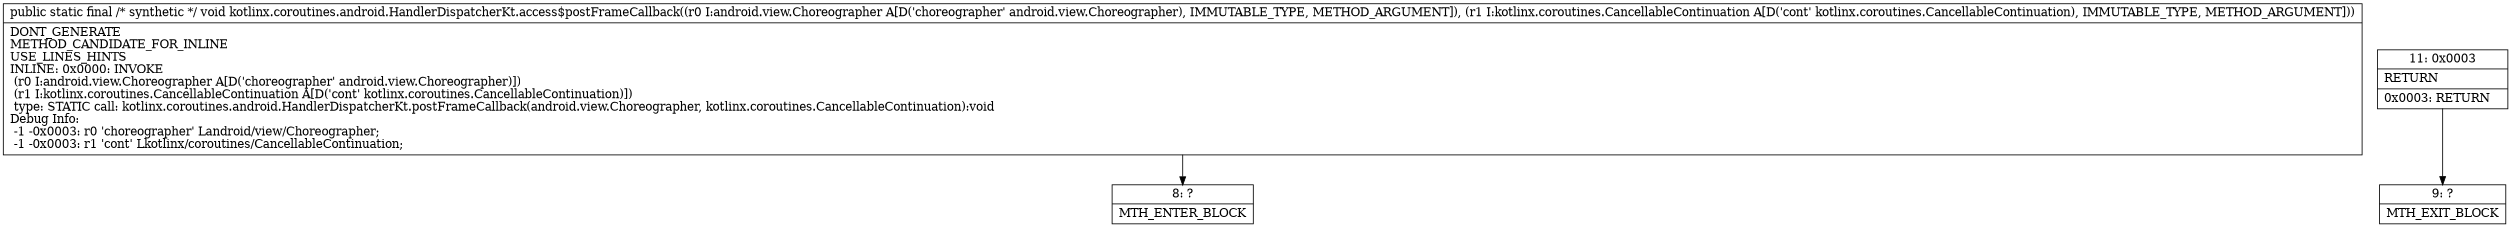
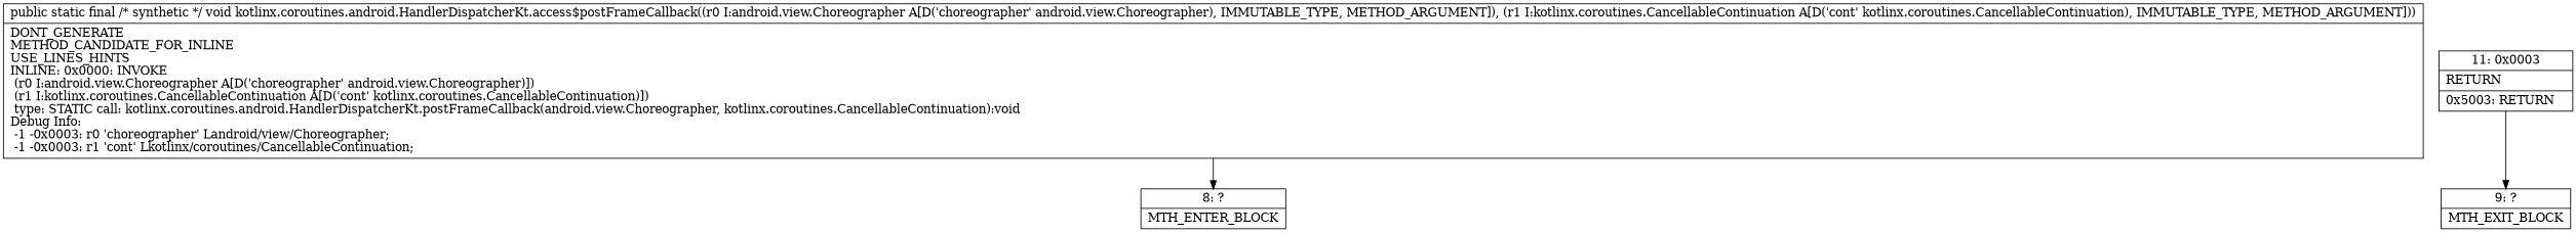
  digraph {
    node [shape=record]
    n1 [label="{8\:\ ?|MTH_ENTER_BLOCK\l}"]
-   n2 [label="{11\:\ 0x0003|RETURN\l|0x0003: RETURN   \l}"]
+   n2 [label="{11\:\ 0x0003|RETURN\l|0x5003: RETURN   \l}"]
    n3 [label="{9\:\ ?|MTH_EXIT_BLOCK\l}"]
    n4 [label="{public static final \/* synthetic *\/ void kotlinx.coroutines.android.HandlerDispatcherKt.access$postFrameCallback((r0 I:android.view.Choreographer A[D('choreographer' android.view.Choreographer), IMMUTABLE_TYPE, METHOD_ARGUMENT]), (r1 I:kotlinx.coroutines.CancellableContinuation A[D('cont' kotlinx.coroutines.CancellableContinuation), IMMUTABLE_TYPE, METHOD_ARGUMENT]))  | DONT_GENERATE\lMETHOD_CANDIDATE_FOR_INLINE\lUSE_LINES_HINTS\lINLINE: 0x0000: INVOKE  \l  (r0 I:android.view.Choreographer A[D('choreographer' android.view.Choreographer)])\l  (r1 I:kotlinx.coroutines.CancellableContinuation A[D('cont' kotlinx.coroutines.CancellableContinuation)])\l type: STATIC call: kotlinx.coroutines.android.HandlerDispatcherKt.postFrameCallback(android.view.Choreographer, kotlinx.coroutines.CancellableContinuation):void\lDebug Info:\l  \-1 \-0x0003: r0 'choreographer' Landroid\/view\/Choreographer;\l  \-1 \-0x0003: r1 'cont' Lkotlinx\/coroutines\/CancellableContinuation;\l}"]
    n2 -> n3
    n4 -> n1
  }
